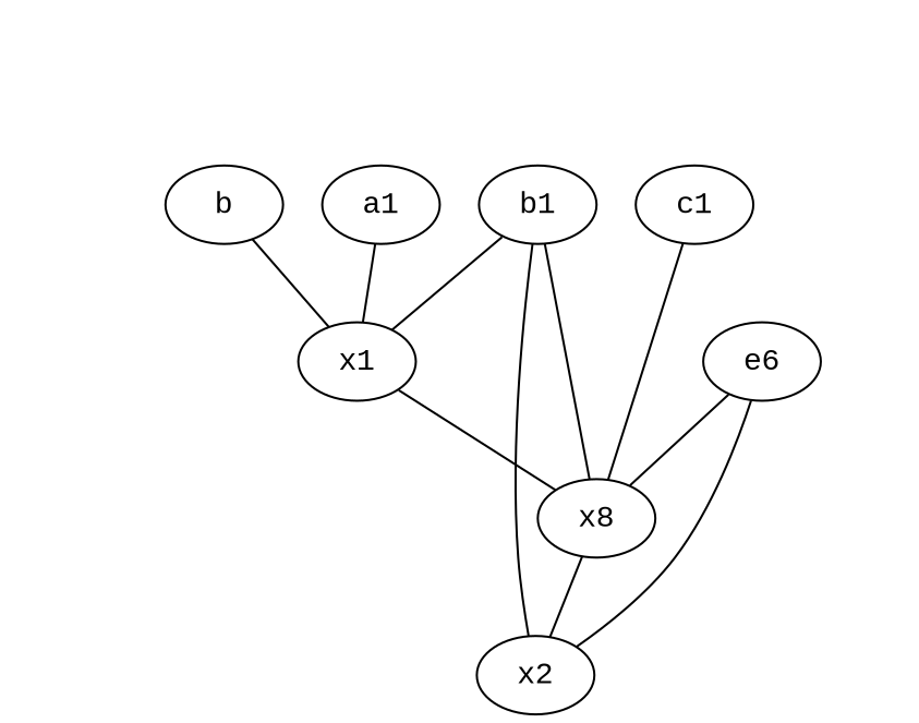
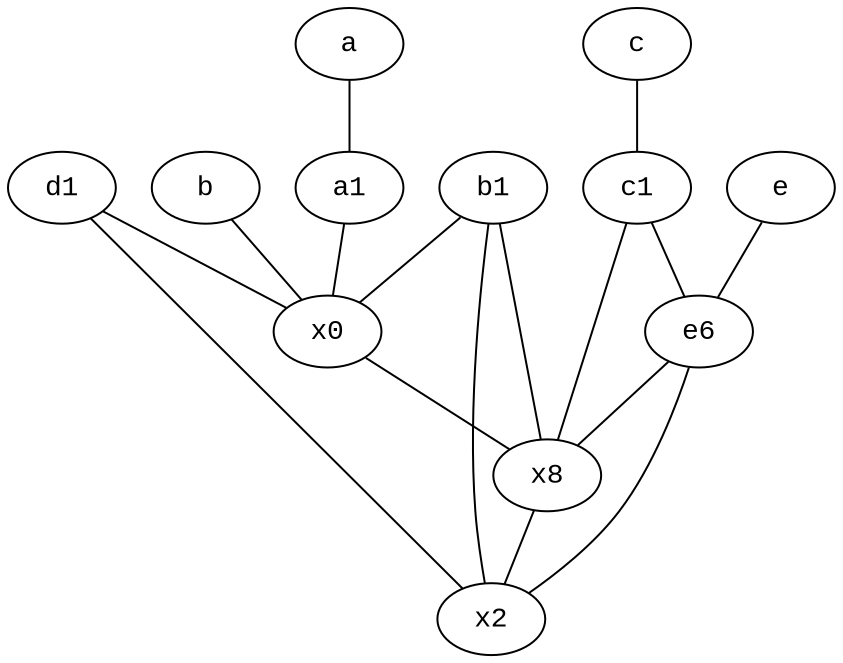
  graph {
    fontname="Liberation Mono"
    node [fontname="Liberation Mono" labelfontsize=50]
    edge [fontname="Liberation Mono"]
    n1 [label=x8]
    x2
    b
-   x0 [label=x1]
+   x0
    b1
    a1
+   d1
    c1
    n9 [label=e6]
+   a
+   e
+   c
    n1 -- x2
    b -- x0
    x0 -- n1
    b1 -- n1
    b1 -- x2
    b1 -- x0
    a1 -- x0
+   d1 -- x2
+   d1 -- x0
    c1 -- n1
+   c1 -- n9
    n9 -- n1
    n9 -- x2
+   a -- a1
+   e -- n9
+   c -- c1
  }
